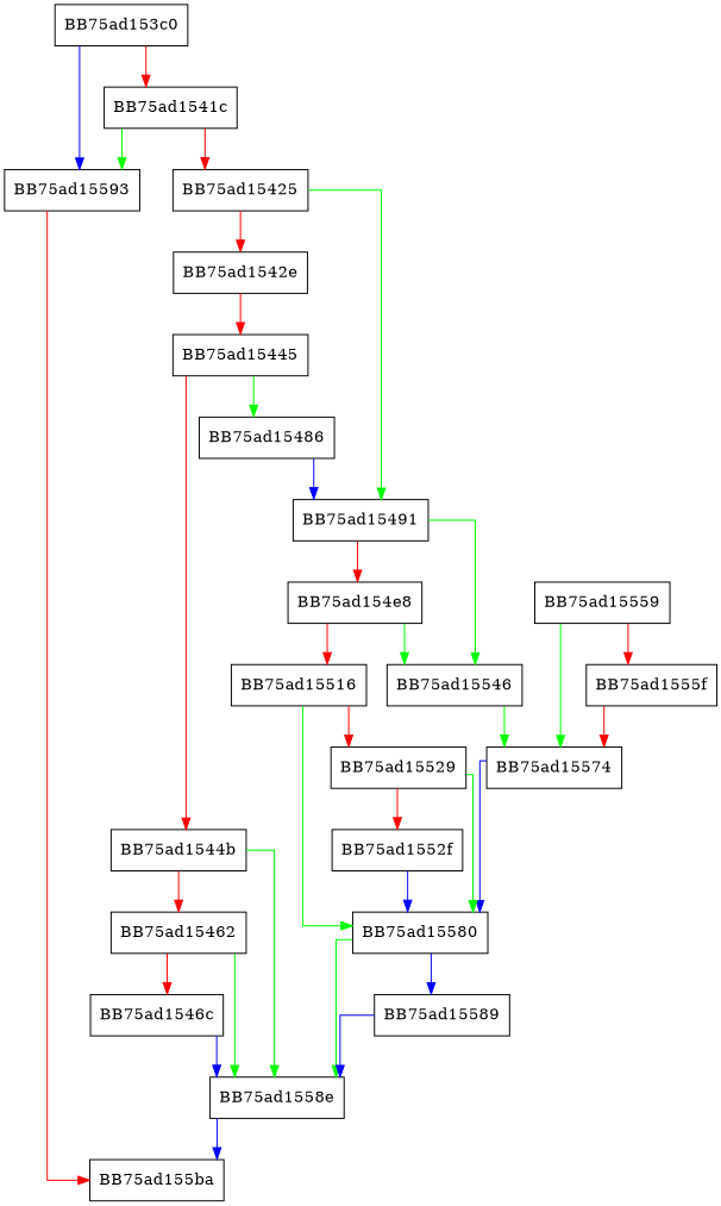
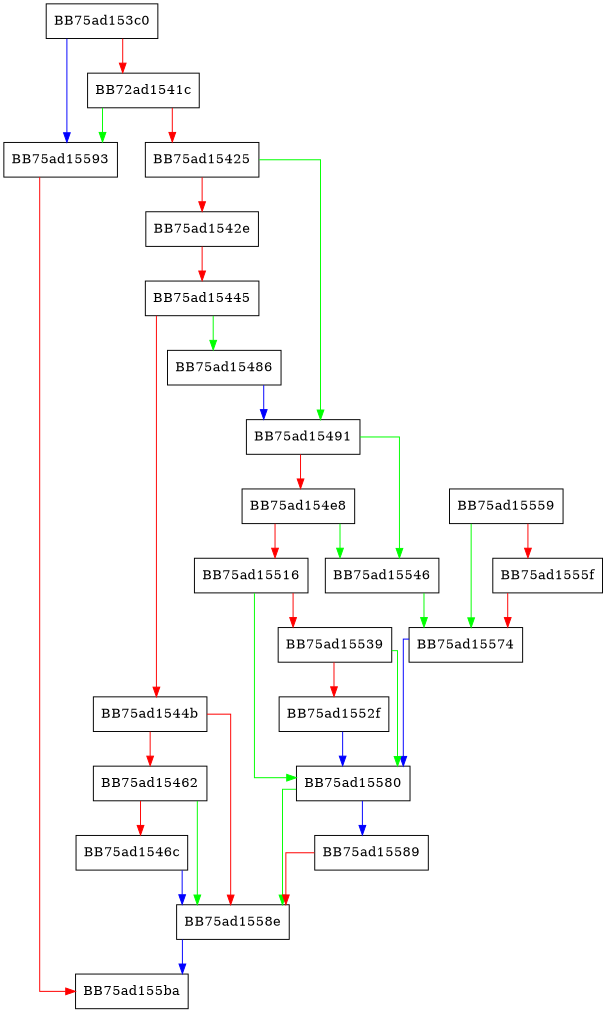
  digraph {
    splines=ortho
    node [shape=box]
    edge [color=red]
    BB75ad153c0
    BB75ad15593
-   BB75ad1541c
+   BB75ad1541c [label=BB72ad1541c]
    BB75ad155ba
    BB75ad15425
    BB75ad15491
    BB75ad1542e
    BB75ad15546
    BB75ad154e8
    BB75ad15445
    BB75ad15574
    BB75ad15516
    BB75ad1558e
    BB75ad15486
    BB75ad1544b
    BB75ad15462
    BB75ad1546c
    BB75ad15580
    BB75ad15559
    BB75ad1555f
-   BB75ad15529
+   BB75ad15529 [label=BB75ad15539]
    BB75ad15589
    BB75ad1552f
    BB75ad153c0 -> BB75ad15593 [color=blue]
    BB75ad153c0 -> BB75ad1541c
    BB75ad15593 -> BB75ad155ba
    BB75ad1541c -> BB75ad15593 [color=green]
    BB75ad1541c -> BB75ad15425
    BB75ad15425 -> BB75ad15491 [color=green]
    BB75ad15425 -> BB75ad1542e
    BB75ad15491 -> BB75ad15546 [color=green]
    BB75ad15491 -> BB75ad154e8
    BB75ad1542e -> BB75ad15445
    BB75ad15546 -> BB75ad15574 [color=green]
    BB75ad154e8 -> BB75ad15546 [color=green]
    BB75ad154e8 -> BB75ad15516
    BB75ad15445 -> BB75ad15486 [color=green]
    BB75ad15445 -> BB75ad1544b
    BB75ad15574 -> BB75ad15580 [color=blue]
    BB75ad15516 -> BB75ad15580 [color=green]
    BB75ad15516 -> BB75ad15529
    BB75ad1558e -> BB75ad155ba [color=blue]
    BB75ad15486 -> BB75ad15491 [color=blue]
-   BB75ad1544b -> BB75ad1558e [color=green]
+   BB75ad1544b -> BB75ad1558e
    BB75ad1544b -> BB75ad15462
    BB75ad15462 -> BB75ad1558e [color=green]
    BB75ad15462 -> BB75ad1546c
    BB75ad1546c -> BB75ad1558e [color=blue]
    BB75ad15580 -> BB75ad1558e [color=green]
    BB75ad15580 -> BB75ad15589 [color=blue]
    BB75ad15559 -> BB75ad15574 [color=green]
    BB75ad15559 -> BB75ad1555f
    BB75ad1555f -> BB75ad15574
    BB75ad15529 -> BB75ad15580 [color=green]
    BB75ad15529 -> BB75ad1552f
-   BB75ad15589 -> BB75ad1558e [color=blue]
+   BB75ad15589 -> BB75ad1558e
    BB75ad1552f -> BB75ad15580 [color=blue]
  }
